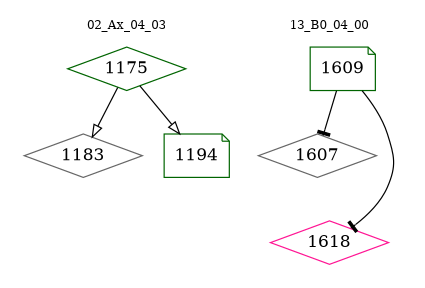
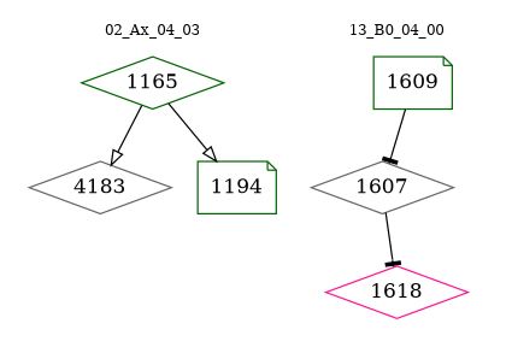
  digraph {
    node [color=darkgreen shape=diamond]
    edge [arrowhead=onormal color=black]
-   n1 [label=1175]
-   n2 [color=gray40 label=1183]
+   n1 [label=1165]
+   n2 [color=gray40 label=4183]
    n3 [label=1194 shape=note]
    n4 [color=gray40 label=1607]
    n5 [label=1609 shape=note]
    n6 [color=deeppink label=1618]
    subgraph cluster_1 {
      color=white
      fontsize=10
      label="02_Ax_04_03"
      n1
      n2
      n3
    }
    subgraph cluster_2 {
      color=white
      fontsize=10
      label="13_B0_04_00"
      n4
      n5
      n6
    }
    n1 -> n2
    n1 -> n3
-   n5 -> n6 [arrowhead=tee]
+   n4 -> n6 [arrowhead=tee]
    n5 -> n4 [arrowhead=tee]
  }
